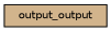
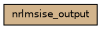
  digraph {
    rankdir=LR
-   n1 [color=black fillcolor=tan fontname=Helvetica fontsize=10 height=0.2 label=output_output shape=record style=filled width=0.4]
+   n1 [color=black fillcolor=tan fontname=Helvetica fontsize=10 height=0.2 label=nrlmsise_output shape=record style=filled width=0.4]
  }
